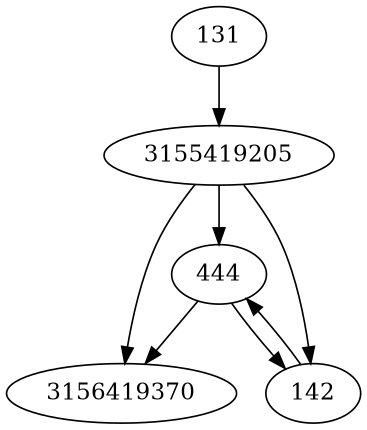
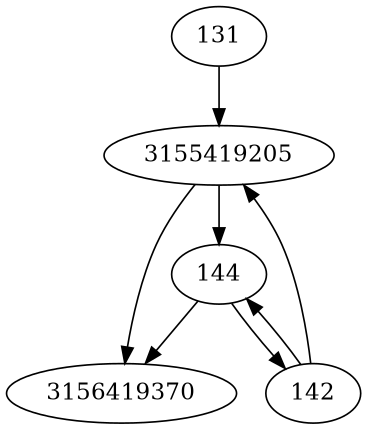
  strict digraph {
    n1 [label=3156419370]
    3155419205
-   144 [label=444]
+   144
    142
    n5 [label=131]
    3155419205 -> n1
    3155419205 -> 144
    144 -> n1
    144 -> 142
-   3155419205 -> 142
+   142 -> 3155419205
    142 -> 144
    n5 -> 3155419205
  }
